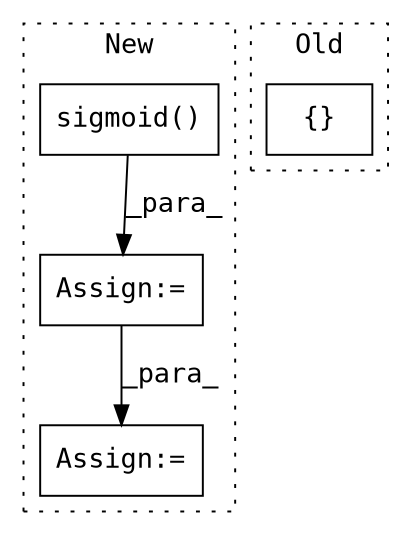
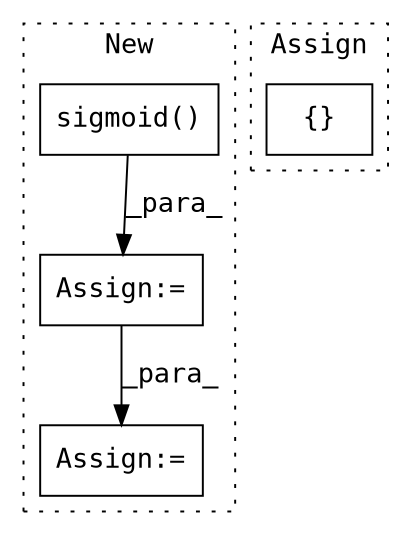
  digraph {
    fontname="DejaVu Sans Mono"
    node [a=68 l=3 shape=box fontname="DejaVu Sans Mono"]
    edge [fontname="DejaVu Sans Mono"]
    n1 [a=75 l=26 label="sigmoid()" s=7954]
    n2 [label="Assign:=" s=8003]
    n3 [label="Assign:=" s=7951]
    n4 [a=95 l="14,10" label="{}" s="7640,7877"]
    subgraph cluster_1 {
      label=New
      style=dotted
      n1
      n2
      n3
    }
    subgraph cluster_2 {
-     label=Old
+     label=Assign
      style=dotted
      n4
    }
    n1 -> n3 [label=_para_]
    n3 -> n2 [label=_para_]
  }
